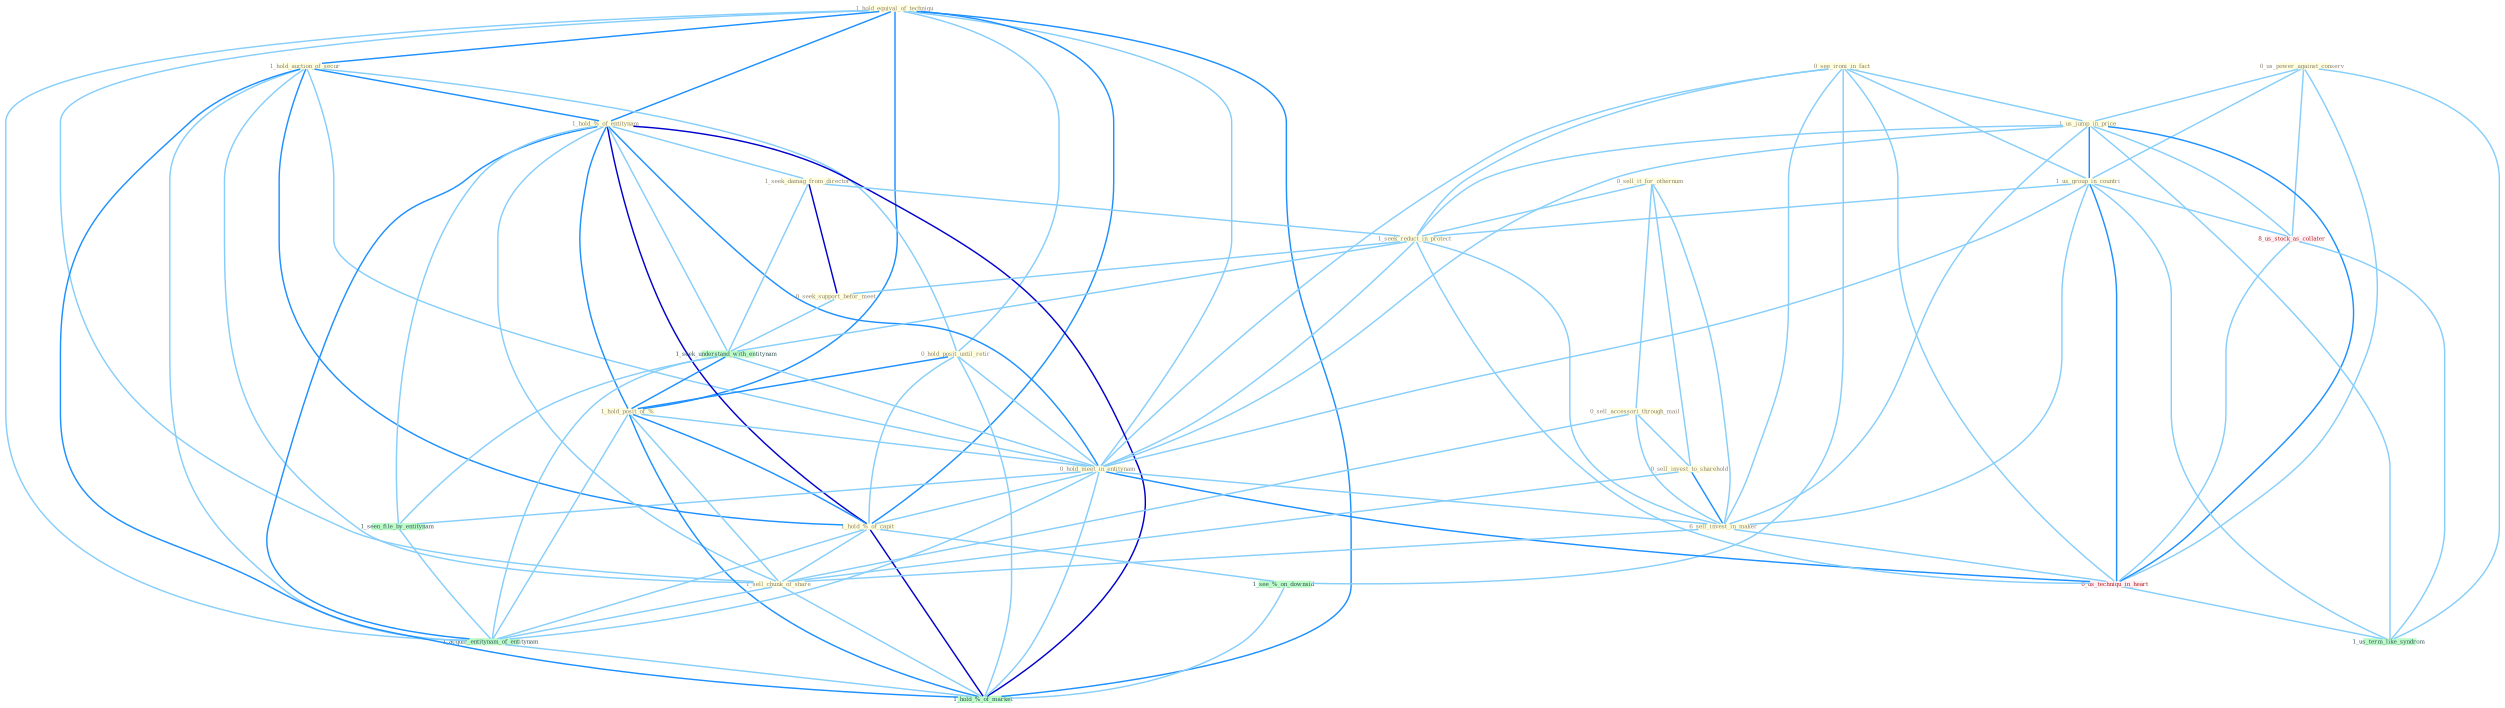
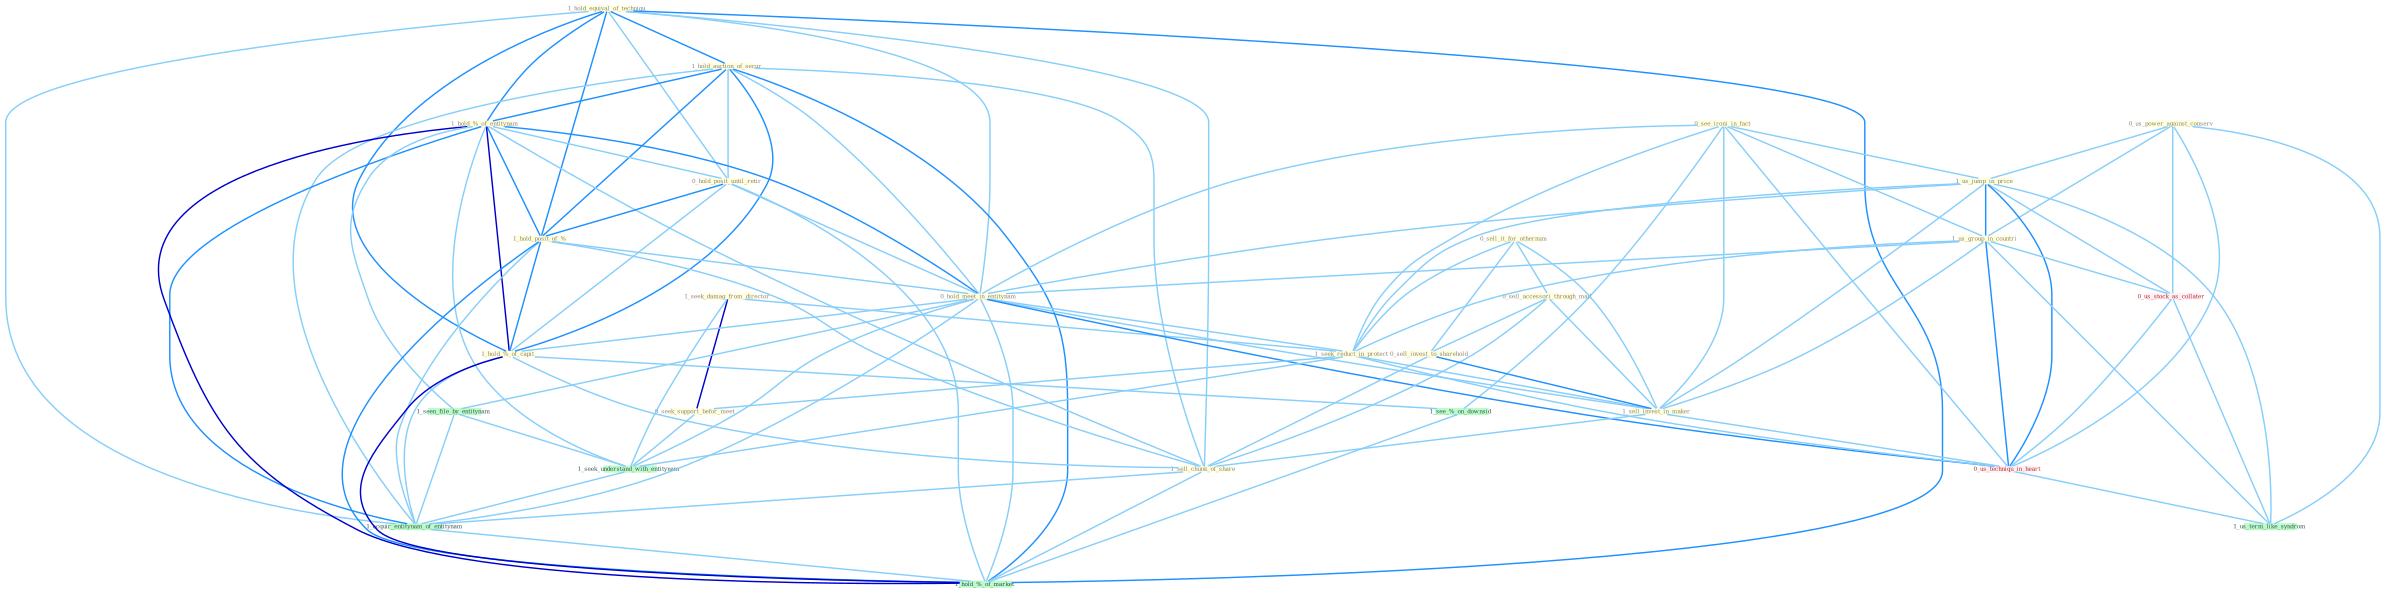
  graph {
    node [color="#ffffe0" fixedsize=true fontcolor="#8b7d6b" fontsize=4 shape=polygon style=filled]
    edge [color="#87cefa" w=1]
    n1 [height=.06 label="1_hold_equival_of_techniqu" width=.5]
    "1_hold_auction_of_secur " [height=.06 width=.5]
    "1_hold_%_of_entitynam " [height=.06 width=.5]
    "1_seek_damag_from_director " [height=.06 width=.5]
    "0_see_ironi_in_fact " [height=.06 width=.5]
    "0_us_power_against_conserv " [height=.06 width=.5]
    "0_sell_it_for_othernum " [height=.06 width=.5]
    "0_hold_posit_until_retir " [height=.06 width=.5]
    "1_hold_posit_of_% " [height=.06 width=.5]
    "1_us_jump_in_price " [height=.06 width=.5]
    "1_us_group_in_countri " [height=.06 width=.5]
    "0_hold_meet_in_entitynam " [height=.06 width=.5]
    "1_hold_%_of_capit " [height=.06 width=.5]
    "1_seek_reduct_in_protect " [height=.06 width=.5]
    "0_seek_support_befor_meet " [height=.06 width=.5]
    "0_sell_accessori_through_mail " [height=.06 width=.5]
    "0_sell_invest_to_sharehold " [height=.06 width=.5]
-   "1_sell_invest_in_maker " [height=.06 width=.5 label="6_sell_invest_in_maker"]
+   "1_sell_invest_in_maker " [height=.06 width=.5]
    "1_sell_chunk_of_share " [height=.06 width=.5]
-   "0_us_stock_as_collater " [color="#fff0f5" fontcolor="#b22222" height=.06 width=.5 label="8_us_stock_as_collater"]
+   "0_us_stock_as_collater " [color="#fff0f5" fontcolor="#b22222" height=.06 width=.5]
    "0_us_techniqu_in_heart " [color="#fff0f5" fontcolor="#b22222" height=.06 width=.5]
    "1_acquir_entitynam_of_entitynam " [color="#BDFCC9" fontcolor="#2f4f4f" height=.06 width=.5]
    "1_hold_%_of_market " [color="#BDFCC9" fontcolor="#2f4f4f" height=.06 width=.5]
    "1_seen_file_by_entitynam " [color="#BDFCC9" fontcolor="#2f4f4f" height=.06 width=.5]
    "1_seek_understand_with_entitynam " [color="#BDFCC9" fontcolor="#2f4f4f" height=.06 width=.5]
    "1_see_%_on_downsid " [color="#BDFCC9" fontcolor="#2f4f4f" height=.06 width=.5]
    "1_us_term_like_syndrom " [color="#BDFCC9" fontcolor="#2f4f4f" height=.06 width=.5]
    subgraph sub_1 {
      n1
      "1_hold_auction_of_secur "
      "1_hold_%_of_entitynam "
      "1_seek_damag_from_director "
      "0_see_ironi_in_fact "
      "0_us_power_against_conserv "
      "0_sell_it_for_othernum "
      "0_hold_posit_until_retir "
      "1_hold_posit_of_% "
      "1_us_jump_in_price "
      "1_us_group_in_countri "
      "0_hold_meet_in_entitynam "
      "1_hold_%_of_capit "
      "1_seek_reduct_in_protect "
      "0_seek_support_befor_meet "
      "0_sell_accessori_through_mail "
      "0_sell_invest_to_sharehold "
      "1_sell_invest_in_maker "
      "1_sell_chunk_of_share "
    }
    subgraph sub_2 {
      "0_us_stock_as_collater "
      "0_us_techniqu_in_heart "
    }
    n1 -- "1_hold_auction_of_secur " [color="#1e90ff" w=2]
    n1 -- "1_hold_%_of_entitynam " [color="#1e90ff" w=2]
    n1 -- "0_hold_posit_until_retir "
    n1 -- "1_hold_posit_of_% " [color="#1e90ff" w=2]
    n1 -- "0_hold_meet_in_entitynam "
    n1 -- "1_hold_%_of_capit " [color="#1e90ff" w=2]
    n1 -- "1_sell_chunk_of_share "
    n1 -- "1_acquir_entitynam_of_entitynam "
    n1 -- "1_hold_%_of_market " [color="#1e90ff" w=2]
    "1_hold_auction_of_secur " -- "1_hold_%_of_entitynam " [color="#1e90ff" w=2]
    "1_hold_auction_of_secur " -- "0_hold_posit_until_retir "
-   "1_seek_understand_with_entitynam " -- "1_hold_posit_of_% " [color="#1e90ff" w=2]
+   "1_hold_auction_of_secur " -- "1_hold_posit_of_% " [color="#1e90ff" w=2]
    "1_hold_auction_of_secur " -- "0_hold_meet_in_entitynam "
    "1_hold_auction_of_secur " -- "1_hold_%_of_capit " [color="#1e90ff" w=2]
    "1_hold_auction_of_secur " -- "1_sell_chunk_of_share "
    "1_hold_auction_of_secur " -- "1_acquir_entitynam_of_entitynam "
    "1_hold_auction_of_secur " -- "1_hold_%_of_market " [color="#1e90ff" w=2]
-   "1_hold_%_of_entitynam " -- "1_seek_damag_from_director "
+   "1_hold_%_of_entitynam " -- "0_hold_posit_until_retir "
    "1_hold_%_of_entitynam " -- "1_hold_posit_of_% " [color="#1e90ff" w=2]
    "1_hold_%_of_entitynam " -- "0_hold_meet_in_entitynam " [color="#1e90ff" w=2]
    "1_hold_%_of_entitynam " -- "1_hold_%_of_capit " [color="#0000cd" w=3]
    "1_hold_%_of_entitynam " -- "1_sell_chunk_of_share "
    "1_hold_%_of_entitynam " -- "1_acquir_entitynam_of_entitynam " [color="#1e90ff" w=2]
    "1_hold_%_of_entitynam " -- "1_hold_%_of_market " [color="#0000cd" w=3]
    "1_hold_%_of_entitynam " -- "1_seen_file_by_entitynam "
    "1_hold_%_of_entitynam " -- "1_seek_understand_with_entitynam "
    "1_seek_damag_from_director " -- "1_seek_reduct_in_protect "
    "1_seek_damag_from_director " -- "0_seek_support_befor_meet " [color="#0000cd"]
    "1_seek_damag_from_director " -- "1_seek_understand_with_entitynam "
    "0_see_ironi_in_fact " -- "1_us_jump_in_price "
    "0_see_ironi_in_fact " -- "1_us_group_in_countri "
    "0_see_ironi_in_fact " -- "0_hold_meet_in_entitynam "
    "0_see_ironi_in_fact " -- "1_seek_reduct_in_protect "
    "0_see_ironi_in_fact " -- "1_sell_invest_in_maker "
    "0_see_ironi_in_fact " -- "0_us_techniqu_in_heart "
    "0_see_ironi_in_fact " -- "1_see_%_on_downsid "
    "0_us_power_against_conserv " -- "1_us_jump_in_price "
    "0_us_power_against_conserv " -- "1_us_group_in_countri "
    "0_us_power_against_conserv " -- "0_us_stock_as_collater "
    "0_us_power_against_conserv " -- "0_us_techniqu_in_heart "
    "0_us_power_against_conserv " -- "1_us_term_like_syndrom "
    "0_sell_it_for_othernum " -- "1_seek_reduct_in_protect "
    "0_sell_it_for_othernum " -- "0_sell_accessori_through_mail "
    "0_sell_it_for_othernum " -- "0_sell_invest_to_sharehold "
    "0_sell_it_for_othernum " -- "1_sell_invest_in_maker "
    "0_hold_posit_until_retir " -- "1_hold_posit_of_% " [color="#1e90ff" w=2]
    "0_hold_posit_until_retir " -- "0_hold_meet_in_entitynam "
    "0_hold_posit_until_retir " -- "1_hold_%_of_capit "
    "0_hold_posit_until_retir " -- "1_hold_%_of_market "
    "1_hold_posit_of_% " -- "0_hold_meet_in_entitynam "
    "1_hold_posit_of_% " -- "1_hold_%_of_capit " [color="#1e90ff" w=2]
    "1_hold_posit_of_% " -- "1_sell_chunk_of_share "
    "1_hold_posit_of_% " -- "1_acquir_entitynam_of_entitynam "
    "1_hold_posit_of_% " -- "1_hold_%_of_market " [color="#1e90ff" w=2]
    "1_us_jump_in_price " -- "1_us_group_in_countri " [color="#1e90ff" w=2]
    "1_us_jump_in_price " -- "0_hold_meet_in_entitynam "
    "1_us_jump_in_price " -- "1_seek_reduct_in_protect "
    "1_us_jump_in_price " -- "1_sell_invest_in_maker "
    "1_us_jump_in_price " -- "0_us_stock_as_collater "
    "1_us_jump_in_price " -- "0_us_techniqu_in_heart " [color="#1e90ff" w=2]
    "1_us_jump_in_price " -- "1_us_term_like_syndrom "
    "1_us_group_in_countri " -- "0_hold_meet_in_entitynam "
    "1_us_group_in_countri " -- "1_seek_reduct_in_protect "
    "1_us_group_in_countri " -- "1_sell_invest_in_maker "
    "1_us_group_in_countri " -- "0_us_stock_as_collater "
    "1_us_group_in_countri " -- "0_us_techniqu_in_heart " [color="#1e90ff" w=2]
    "1_us_group_in_countri " -- "1_us_term_like_syndrom "
    "0_hold_meet_in_entitynam " -- "1_hold_%_of_capit "
    "0_hold_meet_in_entitynam " -- "1_seek_reduct_in_protect "
    "0_hold_meet_in_entitynam " -- "1_sell_invest_in_maker "
    "0_hold_meet_in_entitynam " -- "0_us_techniqu_in_heart " [color="#1e90ff"]
    "0_hold_meet_in_entitynam " -- "1_acquir_entitynam_of_entitynam "
    "0_hold_meet_in_entitynam " -- "1_hold_%_of_market "
    "0_hold_meet_in_entitynam " -- "1_seen_file_by_entitynam "
    "0_hold_meet_in_entitynam " -- "1_seek_understand_with_entitynam "
    "1_hold_%_of_capit " -- "1_sell_chunk_of_share "
    "1_hold_%_of_capit " -- "1_acquir_entitynam_of_entitynam "
    "1_hold_%_of_capit " -- "1_hold_%_of_market " [color="#0000cd" w=3]
    "1_hold_%_of_capit " -- "1_see_%_on_downsid "
    "1_seek_reduct_in_protect " -- "0_seek_support_befor_meet "
    "1_seek_reduct_in_protect " -- "1_sell_invest_in_maker "
    "1_seek_reduct_in_protect " -- "0_us_techniqu_in_heart "
    "1_seek_reduct_in_protect " -- "1_seek_understand_with_entitynam "
    "0_seek_support_befor_meet " -- "1_seek_understand_with_entitynam "
    "0_sell_accessori_through_mail " -- "0_sell_invest_to_sharehold "
    "0_sell_accessori_through_mail " -- "1_sell_invest_in_maker "
    "0_sell_accessori_through_mail " -- "1_sell_chunk_of_share "
    "0_sell_invest_to_sharehold " -- "1_sell_invest_in_maker " [color="#1e90ff" w=2]
    "0_sell_invest_to_sharehold " -- "1_sell_chunk_of_share "
    "1_sell_invest_in_maker " -- "1_sell_chunk_of_share "
    "1_sell_invest_in_maker " -- "0_us_techniqu_in_heart "
    "1_sell_chunk_of_share " -- "1_acquir_entitynam_of_entitynam "
    "1_sell_chunk_of_share " -- "1_hold_%_of_market "
    "0_us_stock_as_collater " -- "0_us_techniqu_in_heart "
    "0_us_stock_as_collater " -- "1_us_term_like_syndrom "
    "0_us_techniqu_in_heart " -- "1_us_term_like_syndrom "
    "1_acquir_entitynam_of_entitynam " -- "1_hold_%_of_market "
    "1_seen_file_by_entitynam " -- "1_acquir_entitynam_of_entitynam "
    "1_seen_file_by_entitynam " -- "1_seek_understand_with_entitynam "
    "1_seek_understand_with_entitynam " -- "1_acquir_entitynam_of_entitynam "
    "1_see_%_on_downsid " -- "1_hold_%_of_market "
  }
